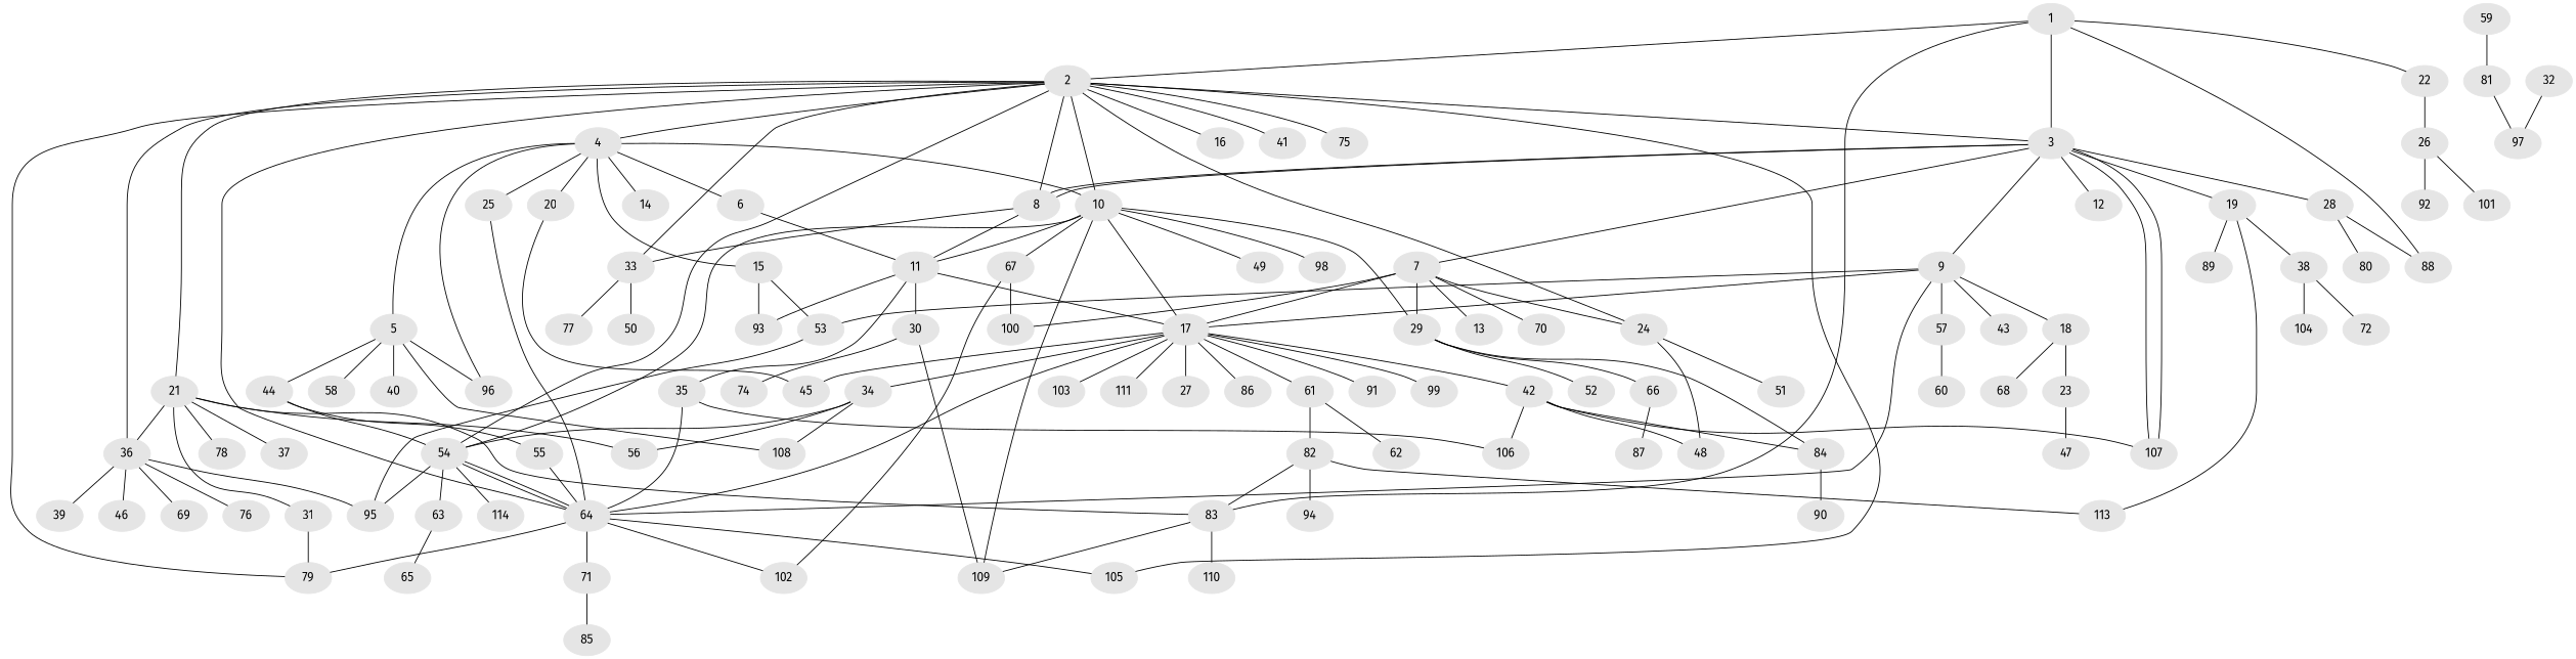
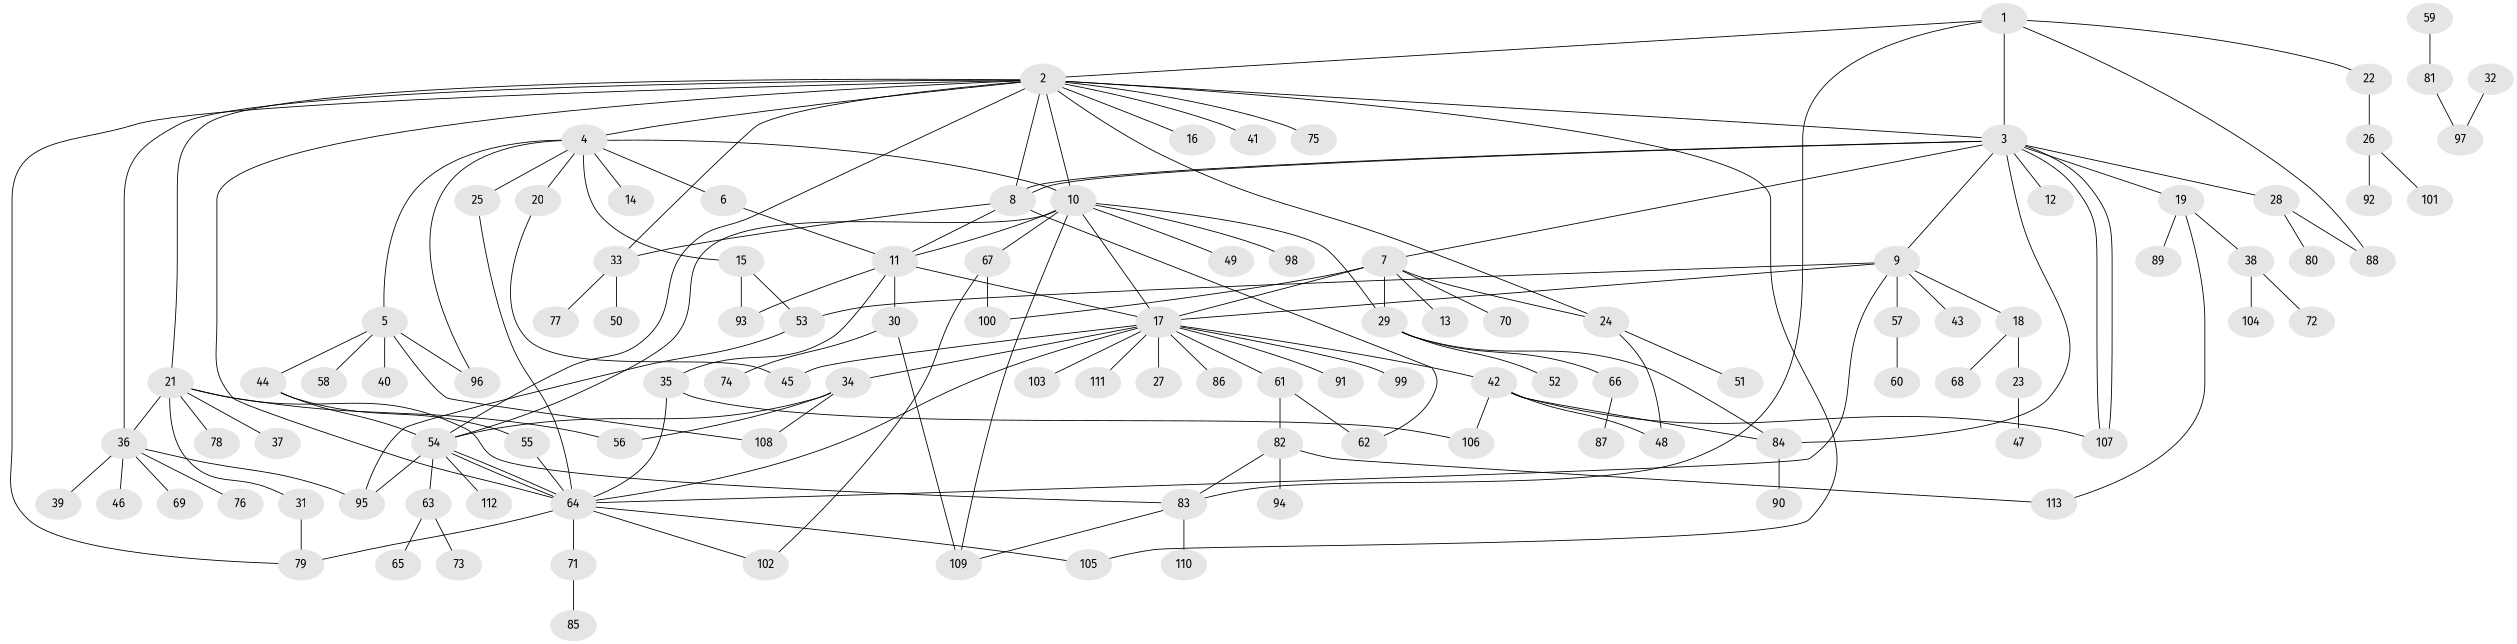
  graph {
    fontname="Fira Sans"
    node [color=gray90 fontname="Fira Sans" style=filled]
    edge [fontname="Fira Sans"]
    1
    2
    3
    22
    83
    88
    4
    8
    10
    16
    21
    24
    33
    36
    41
    54
    64
    75
    79
    105
    7
    9
    12
    19
    28
    84
    107
    26
    109
    110
    5
    6
    14
    15
    20
    25
    96
    11
    62
    17
    29
    49
    67
    98
    31
    37
    56
    78
    48
    51
    50
    77
    39
    46
    69
    76
    95
    63
-   112 [label=114]
+   112
    71
    102
    13
    70
    100
    18
    43
    53
    57
    38
    89
    113
    80
    90
    40
    44
    58
    108
    93
    45
    55
    59
    81
    30
    35
    27
    34
    42
    61
    86
    91
    99
    103
    111
    52
    66
    23
    68
    60
    74
    106
    32
    97
    82
    47
    72
    104
    92
    101
    87
    65
+   73
    94
    85
    1 -- 2
    1 -- 3
    1 -- 22
    1 -- 83
    1 -- 88
    2 -- 3
    2 -- 4
    2 -- 8
    2 -- 10
    2 -- 16
    2 -- 21
    2 -- 24
    2 -- 33
    2 -- 36
    2 -- 41
    2 -- 54
    2 -- 64
    2 -- 75
    2 -- 79
    2 -- 105
    3 -- 8
    3 -- 8
    3 -- 7
    3 -- 9
    3 -- 12
    3 -- 19
    3 -- 28
+   3 -- 84
    3 -- 107
    3 -- 107
    22 -- 26
    83 -- 109
    83 -- 110
    4 -- 10
    4 -- 5
    4 -- 6
    4 -- 14
    4 -- 15
    4 -- 20
    4 -- 25
    4 -- 96
    8 -- 33
    8 -- 11
+   8 -- 62
    10 -- 54
    10 -- 109
    10 -- 11
    10 -- 17
    10 -- 29
    10 -- 49
    10 -- 67
    10 -- 98
    21 -- 83
    21 -- 36
    21 -- 31
    21 -- 37
    21 -- 56
    21 -- 78
    24 -- 48
    24 -- 51
    33 -- 50
    33 -- 77
    36 -- 39
    36 -- 46
    36 -- 69
    36 -- 76
    36 -- 95
    54 -- 64
    54 -- 64
    54 -- 95
    54 -- 63
    54 -- 112
    64 -- 79
    64 -- 105
    64 -- 71
    64 -- 102
    7 -- 24
    7 -- 17
    7 -- 29
    7 -- 13
    7 -- 70
    7 -- 100
    9 -- 64
    9 -- 17
    9 -- 18
    9 -- 43
    9 -- 53
    9 -- 57
    19 -- 38
    19 -- 89
    19 -- 113
    28 -- 88
    28 -- 80
    84 -- 90
    26 -- 92
    26 -- 101
    5 -- 96
    5 -- 40
    5 -- 44
    5 -- 58
    5 -- 108
    6 -- 11
    15 -- 53
    15 -- 93
    20 -- 45
    25 -- 64
    11 -- 17
    11 -- 93
    11 -- 30
    11 -- 35
    17 -- 64
    17 -- 45
    17 -- 27
    17 -- 34
    17 -- 42
    17 -- 61
    17 -- 86
    17 -- 91
    17 -- 99
    17 -- 103
    17 -- 111
    29 -- 84
    29 -- 52
    29 -- 66
    67 -- 102
    67 -- 100
    31 -- 79
    63 -- 65
+   63 -- 73
    71 -- 85
    18 -- 23
    18 -- 68
    53 -- 95
    57 -- 60
    38 -- 72
    38 -- 104
    44 -- 54
    44 -- 55
    55 -- 64
    59 -- 81
    81 -- 97
    30 -- 109
    30 -- 74
    35 -- 64
    35 -- 106
    34 -- 54
    34 -- 56
    34 -- 108
    42 -- 84
    42 -- 107
    42 -- 48
    42 -- 106
    61 -- 62
    61 -- 82
    66 -- 87
    23 -- 47
    32 -- 97
    82 -- 83
    82 -- 113
    82 -- 94
  }
